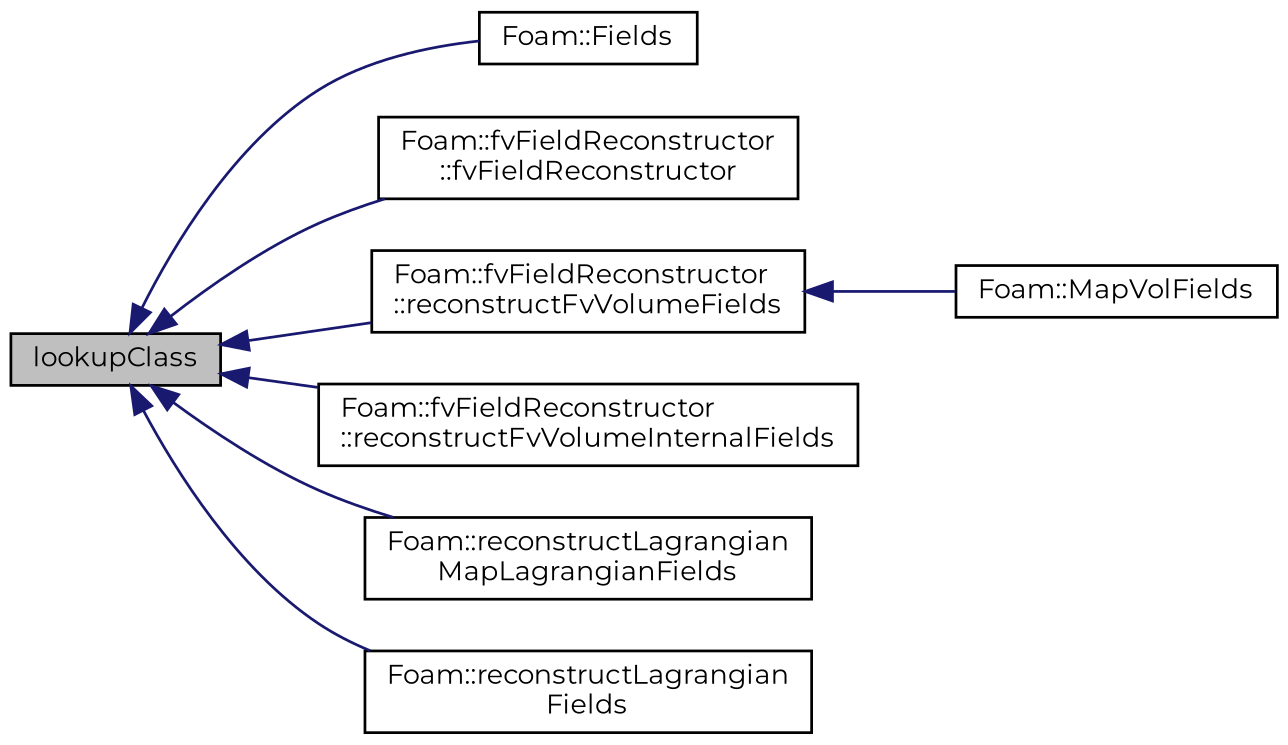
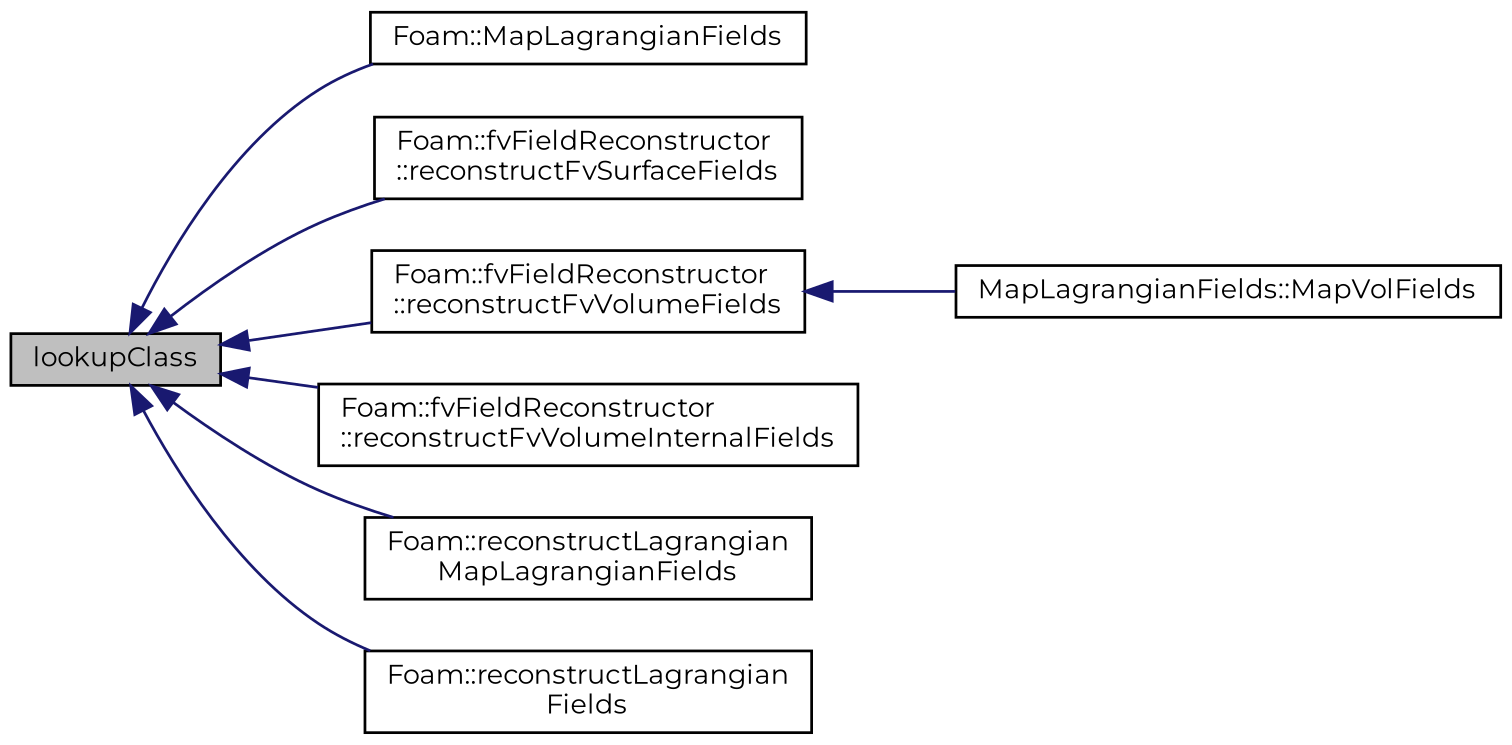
  digraph {
    fontname=Montserrat
    rankdir=LR
    node [color=black fontname=Montserrat fontsize=10 shape=record]
    edge [color=midnightblue dir=back fontname=Montserrat fontsize=10 labelfontname=FreeSans labelfontsize=10 style=solid]
    n1 [fillcolor=grey75 fontcolor=black height=0.2 label=lookupClass style=filled width=0.4]
-   n2 [height=0.2 label="Foam::Fields" width=0.4]
-   n3 [height=0.2 label="Foam::fvFieldReconstructor\l::fvFieldReconstructor" width=0.4]
+   n2 [height=0.2 label="Foam::MapLagrangianFields" width=0.4]
+   n3 [height=0.2 label="Foam::fvFieldReconstructor\l::reconstructFvSurfaceFields" width=0.4]
    n4 [height=0.2 label="Foam::fvFieldReconstructor\l::reconstructFvVolumeFields" width=0.4]
    n5 [height=0.2 label="Foam::fvFieldReconstructor\l::reconstructFvVolumeInternalFields" width=0.4]
    n6 [height=0.2 label="Foam::reconstructLagrangian\lMapLagrangianFields" width=0.4]
    n7 [height=0.2 label="Foam::reconstructLagrangian\lFields" width=0.4]
-   n8 [height=0.2 label="Foam::MapVolFields" width=0.4]
+   n8 [height=0.2 label="MapLagrangianFields::MapVolFields" width=0.4]
    n1 -> n2
    n1 -> n3
    n1 -> n4
    n1 -> n5
    n1 -> n6
    n1 -> n7
    n4 -> n8
  }
